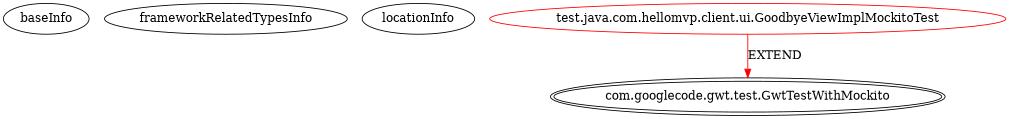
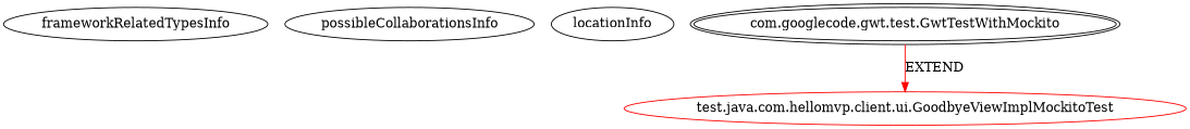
  digraph {
-   baseInfo [category=extension_graph graphId=684 isAnonymous=false possibleRelation=false]
    frameworkRelatedTypesInfo [0="com.googlecode.gwt.test.GwtTestWithMockito"]
+   possibleCollaborationsInfo
    locationInfo [contextSignature=GoodbyeViewImplMockitoTest filePath="/anozaki-GwtHelloMvpTest/GwtHelloMvpTest-master/src/test/java/com/hellomvp/client/ui/GoodbyeViewImplMockitoTest.java" graphId=684 projectName="anozaki-GwtHelloMvpTest"]
    n5 [color=red isFrameworkType=false label="test.java.com.hellomvp.client.ui.GoodbyeViewImplMockitoTest" vertexType=ROOT_CLIENT_CLASS_DECLARATION]
    n6 [isFrameworkType=true label="com.googlecode.gwt.test.GwtTestWithMockito" peripheries=2 vertexType=FRAMEWORK_CLASS_TYPE]
-   n5 -> n6 [color=red label=EXTEND]
+   n6 -> n5 [color=red label=EXTEND]
  }
